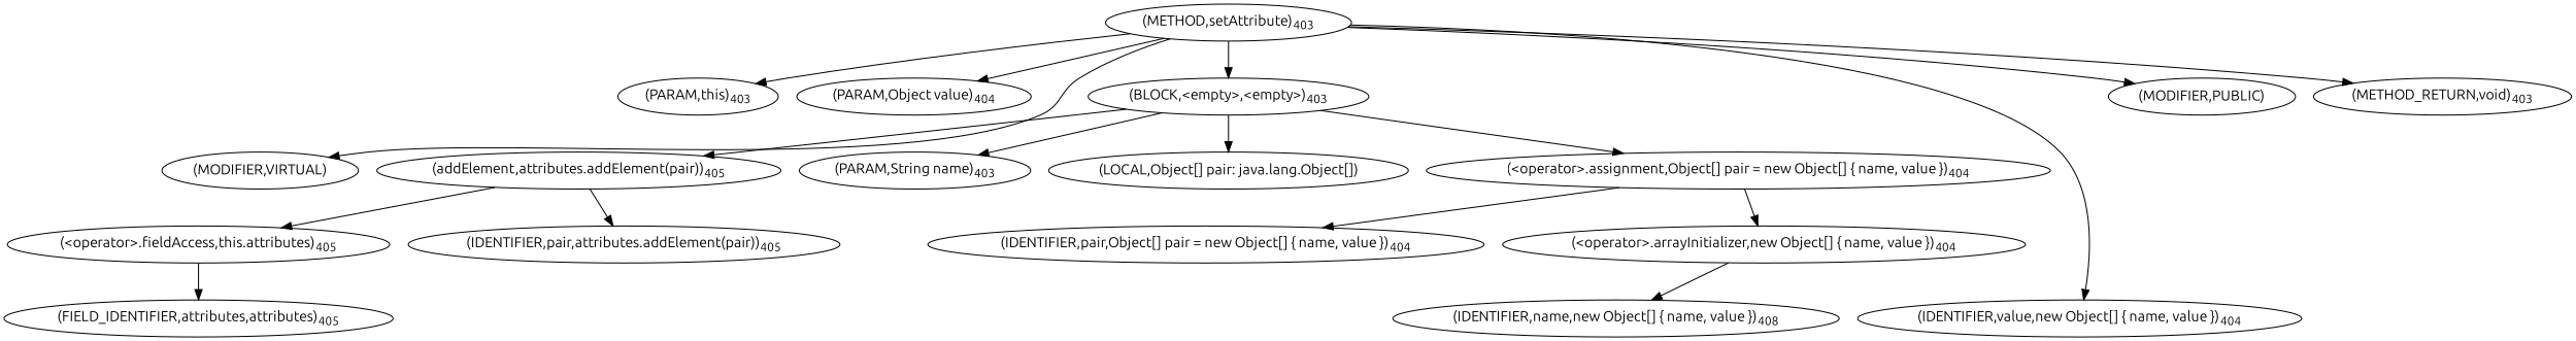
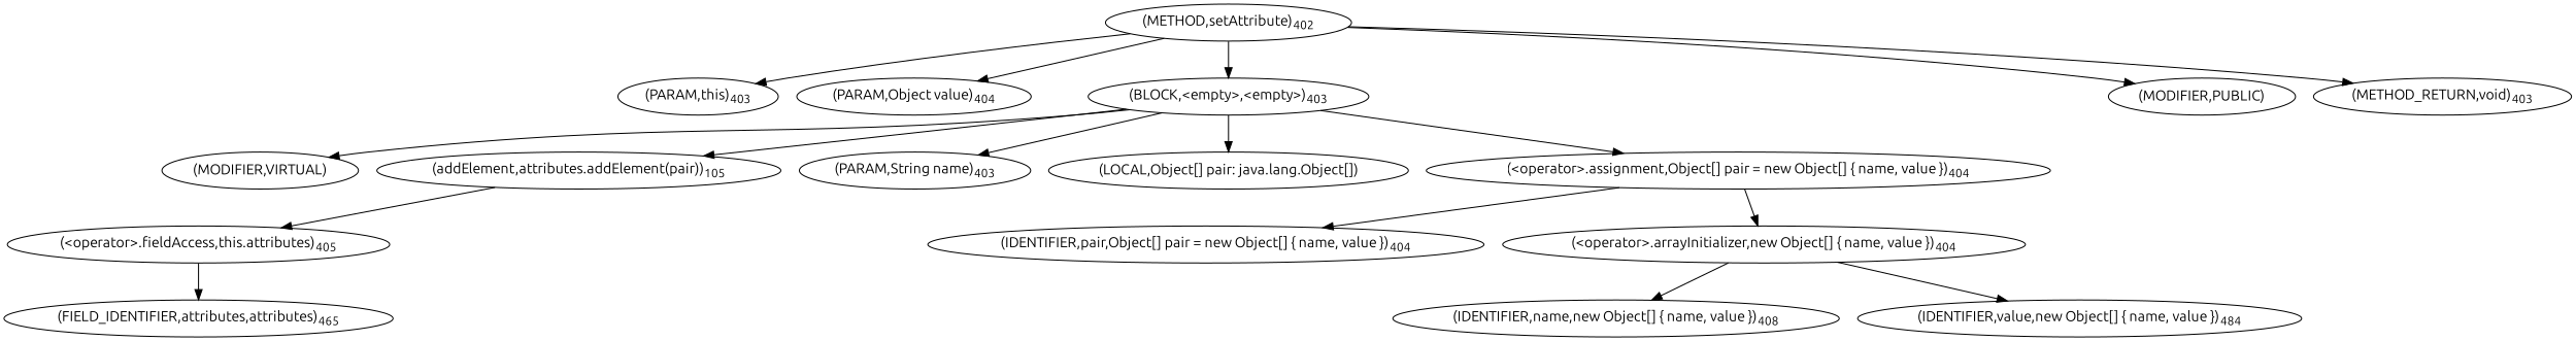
  digraph {
    fontname=Ubuntu
    node [fontname=Ubuntu]
    edge [fontname=Ubuntu]
-   n1 [label=<(METHOD,setAttribute)<SUB>403</SUB>>]
+   n1 [label=<(METHOD,setAttribute)<SUB>402</SUB>>]
    n2 [label=<(PARAM,this)<SUB>403</SUB>>]
    n3 [label=<(PARAM,Object value)<SUB>404</SUB>>]
    n4 [label=<(BLOCK,&lt;empty&gt;,&lt;empty&gt;)<SUB>403</SUB>>]
    n5 [label=<(MODIFIER,PUBLIC)>]
    n6 [label=<(MODIFIER,VIRTUAL)>]
    n7 [label=<(METHOD_RETURN,void)<SUB>403</SUB>>]
    n8 [label=<(PARAM,String name)<SUB>403</SUB>>]
    n9 [label=<(LOCAL,Object[] pair: java.lang.Object[])>]
    n10 [label=<(&lt;operator&gt;.assignment,Object[] pair = new Object[] { name, value })<SUB>404</SUB>>]
-   n11 [label=<(addElement,attributes.addElement(pair))<SUB>405</SUB>>]
+   n11 [label=<(addElement,attributes.addElement(pair))<SUB>105</SUB>>]
    n12 [label=<(IDENTIFIER,pair,Object[] pair = new Object[] { name, value })<SUB>404</SUB>>]
    n13 [label=<(&lt;operator&gt;.arrayInitializer,new Object[] { name, value })<SUB>404</SUB>>]
    n14 [label=<(&lt;operator&gt;.fieldAccess,this.attributes)<SUB>405</SUB>>]
-   n15 [label=<(IDENTIFIER,pair,attributes.addElement(pair))<SUB>405</SUB>>]
    n16 [label=<(IDENTIFIER,name,new Object[] { name, value })<SUB>408</SUB>>]
-   n17 [label=<(IDENTIFIER,value,new Object[] { name, value })<SUB>404</SUB>>]
-   n18 [label=<(FIELD_IDENTIFIER,attributes,attributes)<SUB>405</SUB>>]
+   n17 [label=<(IDENTIFIER,value,new Object[] { name, value })<SUB>484</SUB>>]
+   n18 [label=<(FIELD_IDENTIFIER,attributes,attributes)<SUB>465</SUB>>]
    n1 -> n2
    n1 -> n3
    n1 -> n4
    n1 -> n5
-   n1 -> n6
+   n4 -> n6
    n1 -> n7
    n4 -> n8
    n4 -> n9
    n4 -> n10
    n4 -> n11
    n10 -> n12
    n10 -> n13
    n11 -> n14
-   n11 -> n15
    n13 -> n16
-   n1 -> n17
+   n13 -> n17
    n14 -> n18
  }
